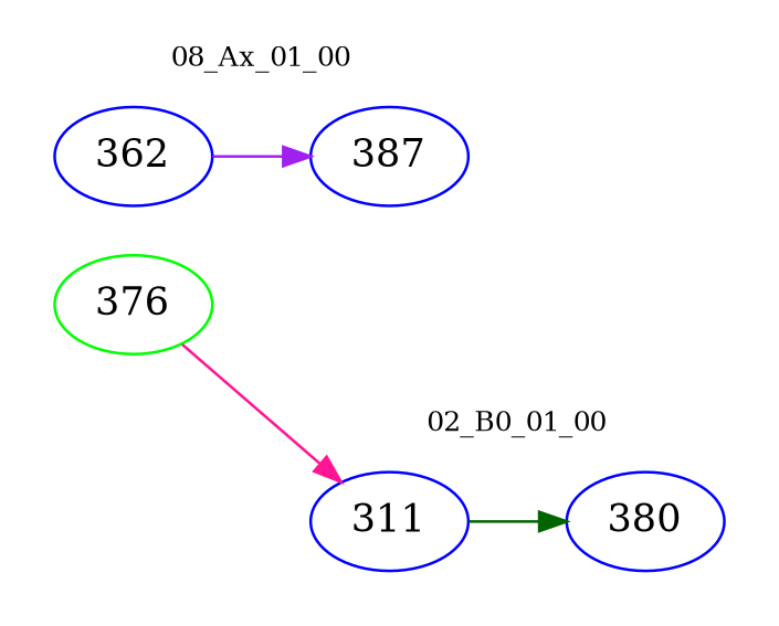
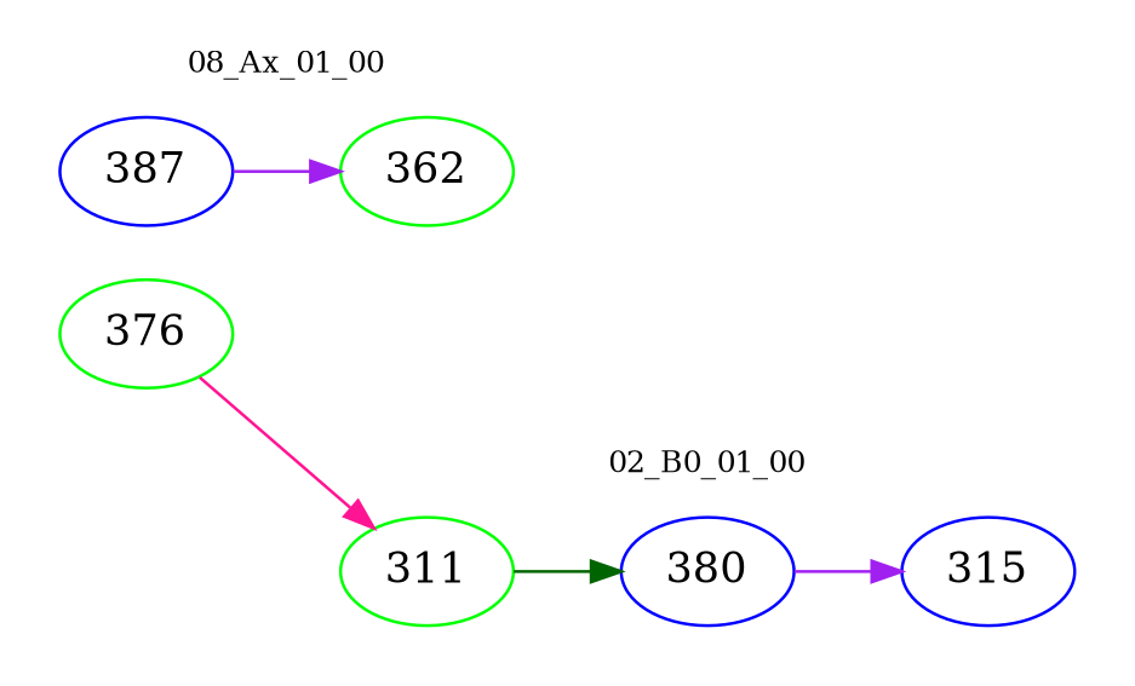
  digraph {
    rankdir=LR
    node [color=blue]
    edge [color=purple]
    n1 [color=green label=376]
-   n2 [label=362]
+   n2 [color=green label=362]
    n3 [label=387]
-   n4 [label=311]
+   n4 [color=green label=311]
    n5 [label=380]
+   n6 [label=315]
    subgraph cluster_1 {
      color=white
      fontsize=10
      label="08_Ax_01_00"
      n1
      n2
      n3
    }
    subgraph cluster_2 {
      color=white
      fontsize=10
      label="02_B0_01_00"
      n4
      n5
+     n6
    }
    n1 -> n4 [color=deeppink]
-   n2 -> n3
+   n3 -> n2
    n4 -> n5 [color=darkgreen]
+   n5 -> n6
  }
